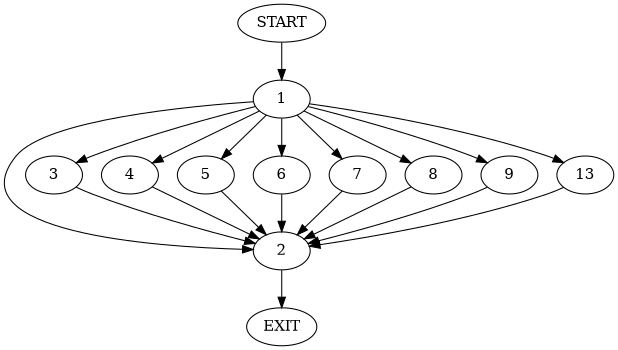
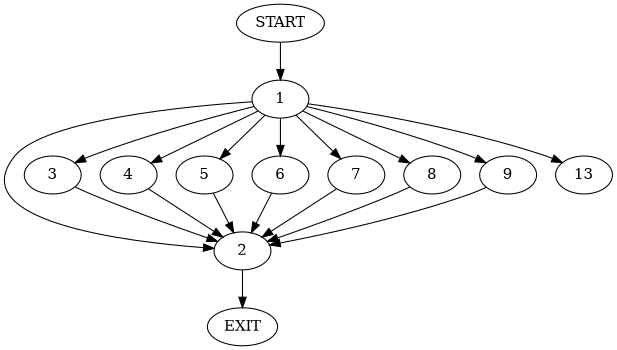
  digraph {
    n1 [label=START]
    1
    2
    3
    4
    5
    6
    7
    8
    9
    n11 [label=13]
    n12 [label=EXIT]
    n1 -> 1
    1 -> 2
    1 -> 3
    1 -> 4
    1 -> 5
    1 -> 6
    1 -> 7
    1 -> 8
    1 -> 9
    1 -> n11
    2 -> n12
    3 -> 2
    4 -> 2
    5 -> 2
    6 -> 2
    7 -> 2
    8 -> 2
    9 -> 2
-   n11 -> 2
  }
